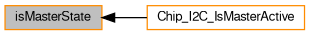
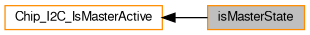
  digraph {
    rankdir=LR
    node [color=darkorange fontname=FreeSans fontsize=10 shape=record style=filled]
    n1 [fillcolor=grey75 fontcolor=black height=0.2 label=isMasterState width=0.4]
    n2 [fillcolor=white height=0.2 label=Chip_I2C_IsMasterActive width=0.4]
-   n1 -> n2 [color=black dir=back fontname=FreeSans fontsize=10 labelfontname=FreeSans labelfontsize=10 style=solid]
+   n2 -> n1 [color=black dir=back fontname=FreeSans fontsize=10 labelfontname=FreeSans labelfontsize=10 style=solid]
  }
